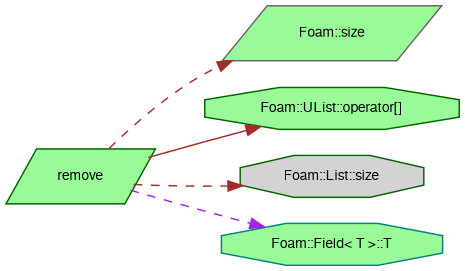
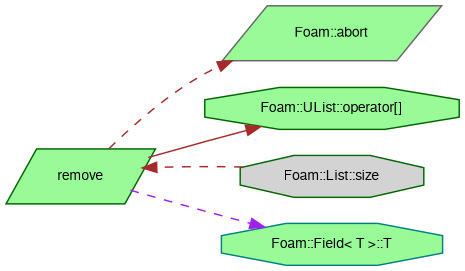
  digraph {
    rankdir=LR
    node [color=darkgreen fillcolor=palegreen fontname=FreeSans fontsize=10 shape=octagon style=filled]
    edge [color=brown fontname=FreeSans fontsize=10 labelfontname=FreeSans labelfontsize=10 style=dashed]
    n1 [fontcolor=black height=0.2 label=remove shape=parallelogram width=0.4]
-   n2 [color=gray40 height=0.2 label="Foam::size" shape=parallelogram width=0.4]
+   n2 [color=gray40 height=0.2 label="Foam::abort" shape=parallelogram width=0.4]
    n3 [height=0.2 label="Foam::UList::operator[]" width=0.4]
    n4 [fillcolor=lightgrey height=0.2 label="Foam::List::size" width=0.4]
    n5 [color=teal height=0.2 label="Foam::Field\< T \>::T" width=0.4]
    n1 -> n2
    n1 -> n3 [style=solid]
-   n1 -> n4
+   n4 -> n1
    n1 -> n5 [color=purple]
  }
